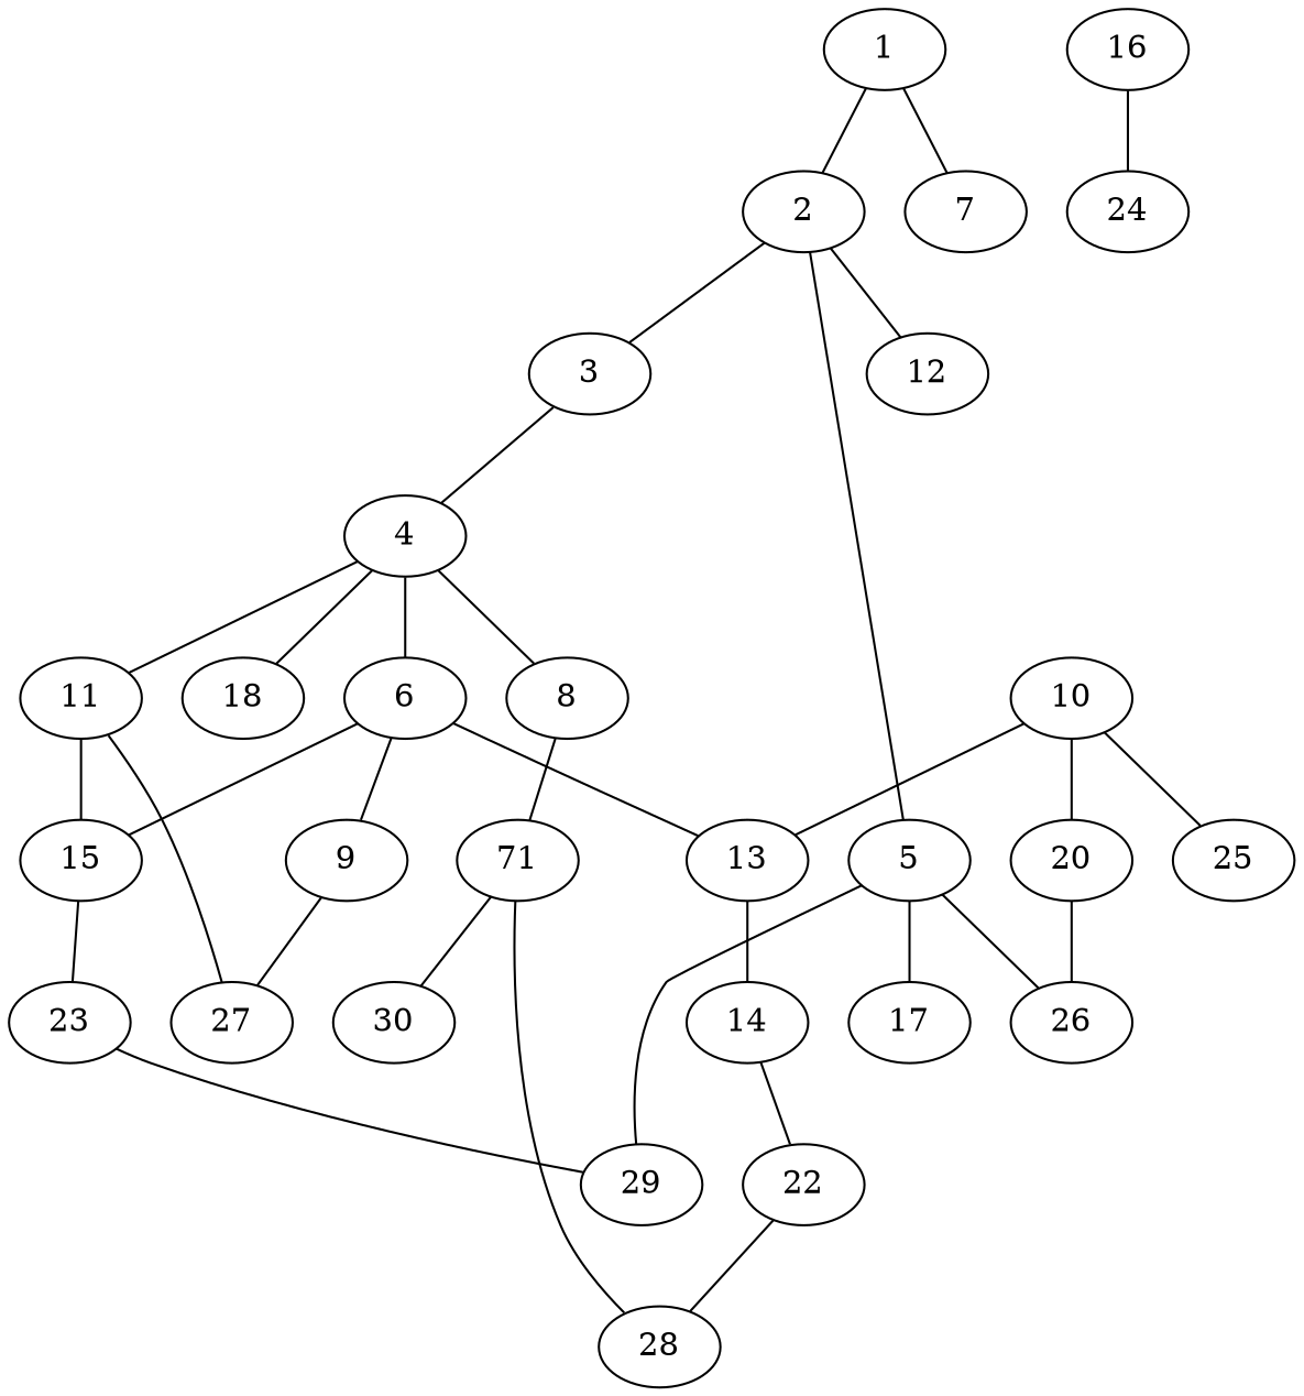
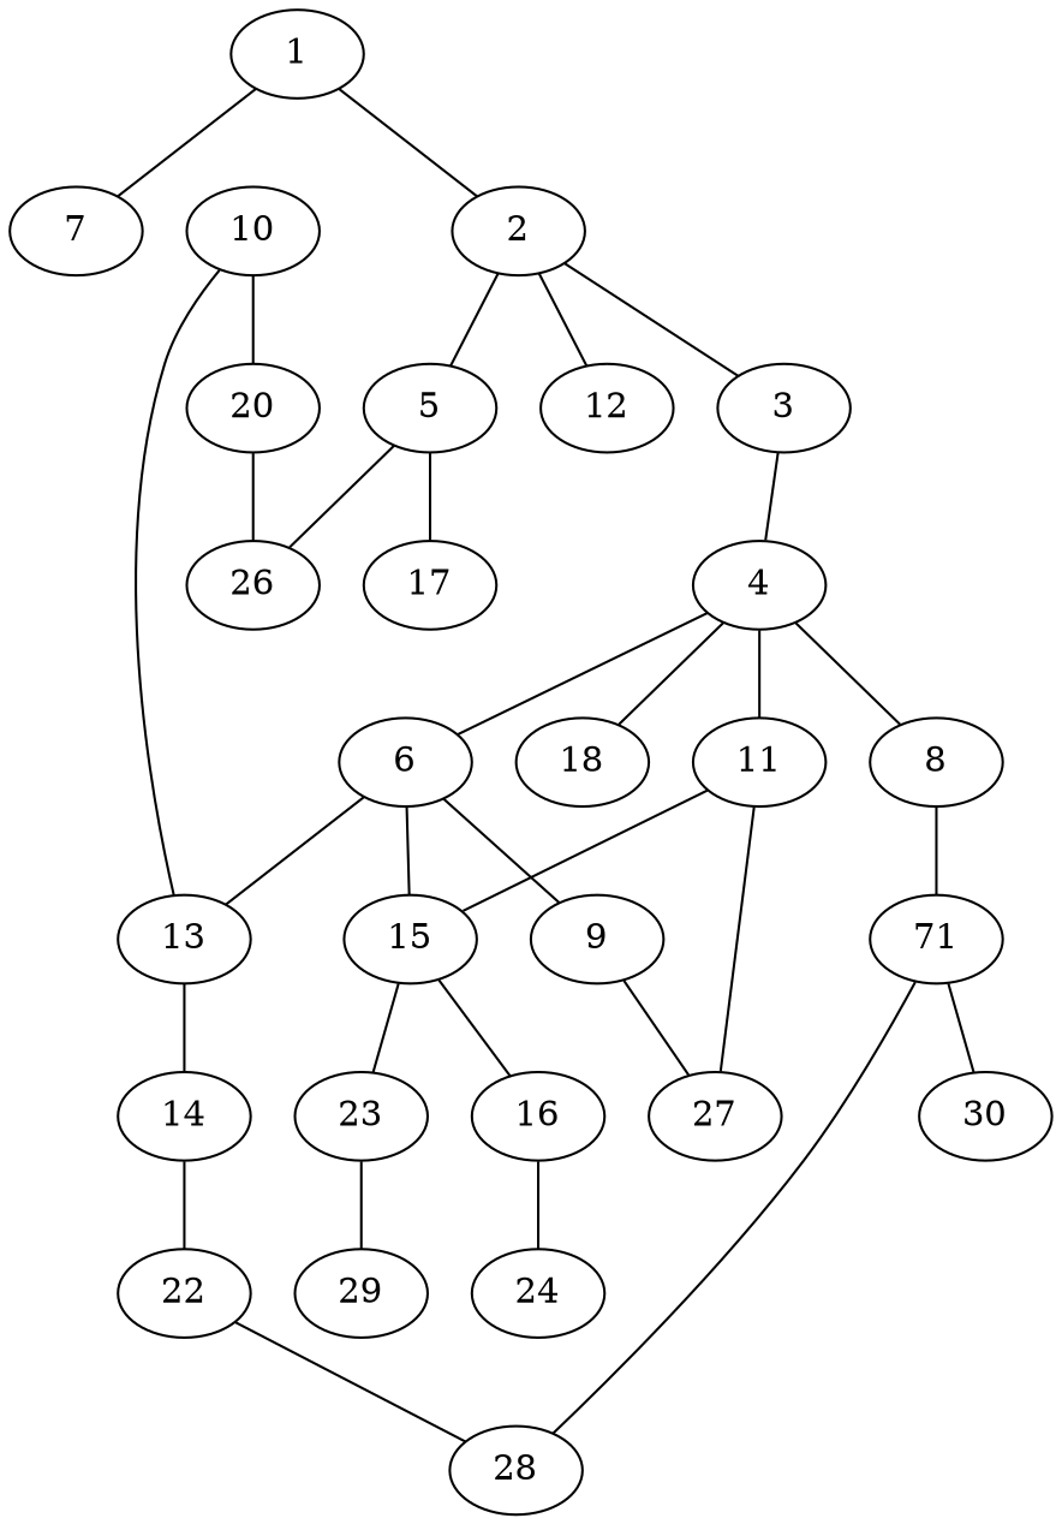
  graph {
    1
    2
    7
    3
    5
    12
    10
    13
    20
-   25
    4
    17
    26
    29
    14
    6
    8
    11
    18
    9
    15
    n22 [label=71]
    27
    16
    23
    28
    30
    22
    24
    1 -- 2
    1 -- 7
    2 -- 3
    2 -- 5
    2 -- 12
    3 -- 4
    5 -- 17
    5 -- 26
-   5 -- 29
    10 -- 13
    10 -- 20
-   10 -- 25
    13 -- 14
    20 -- 26
    4 -- 6
    4 -- 8
    4 -- 11
    4 -- 18
    14 -- 22
    6 -- 13
    6 -- 9
    6 -- 15
    8 -- n22
    11 -- 15
    11 -- 27
    9 -- 27
+   15 -- 16
    15 -- 23
    n22 -- 28
    n22 -- 30
    16 -- 24
    23 -- 29
    22 -- 28
  }
